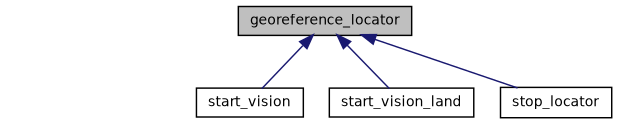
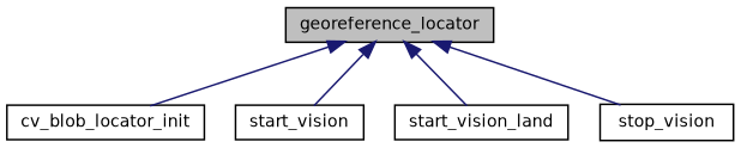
  digraph {
    fontname="DejaVu Sans"
    rankdir=TB
    node [color=black fillcolor=white fontname="DejaVu Sans" fontsize=10 shape=record style=filled]
    edge [color=midnightblue dir=back fontname="DejaVu Sans" fontsize=10 labelfontname=FreeSans labelfontsize=10 style=solid]
    n1 [fillcolor=grey75 fontcolor=black height=0.2 label=georeference_locator width=0.4]
+   n2 [height=0.2 label=cv_blob_locator_init width=0.4]
    n3 [height=0.2 label=start_vision width=0.4]
    n4 [height=0.2 label=start_vision_land width=0.4]
-   n5 [height=0.2 label=stop_locator width=0.4]
+   n5 [height=0.2 label=stop_vision width=0.4]
+   n1 -> n2
    n1 -> n3
    n1 -> n4
    n1 -> n5
  }
